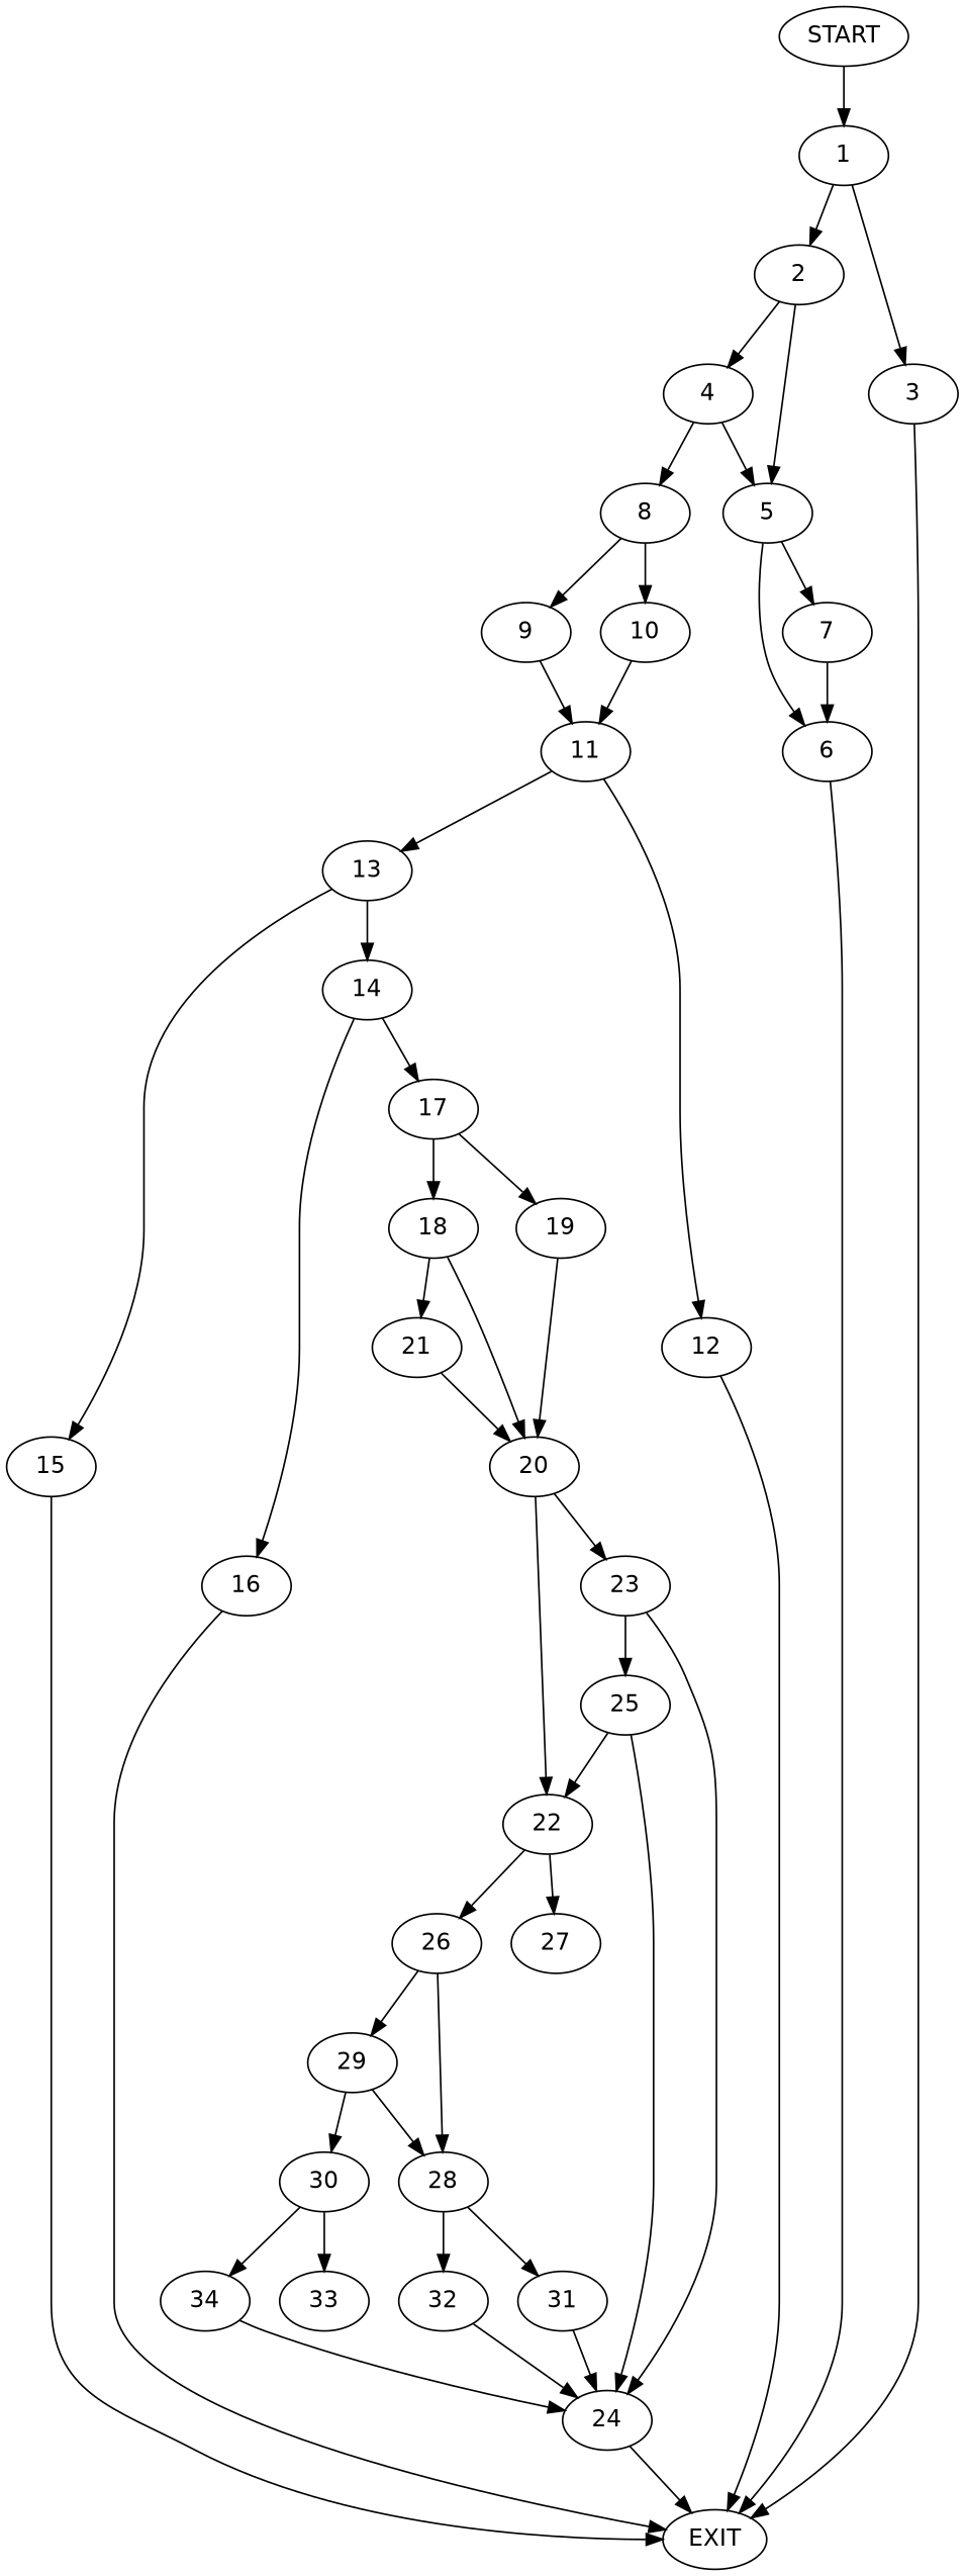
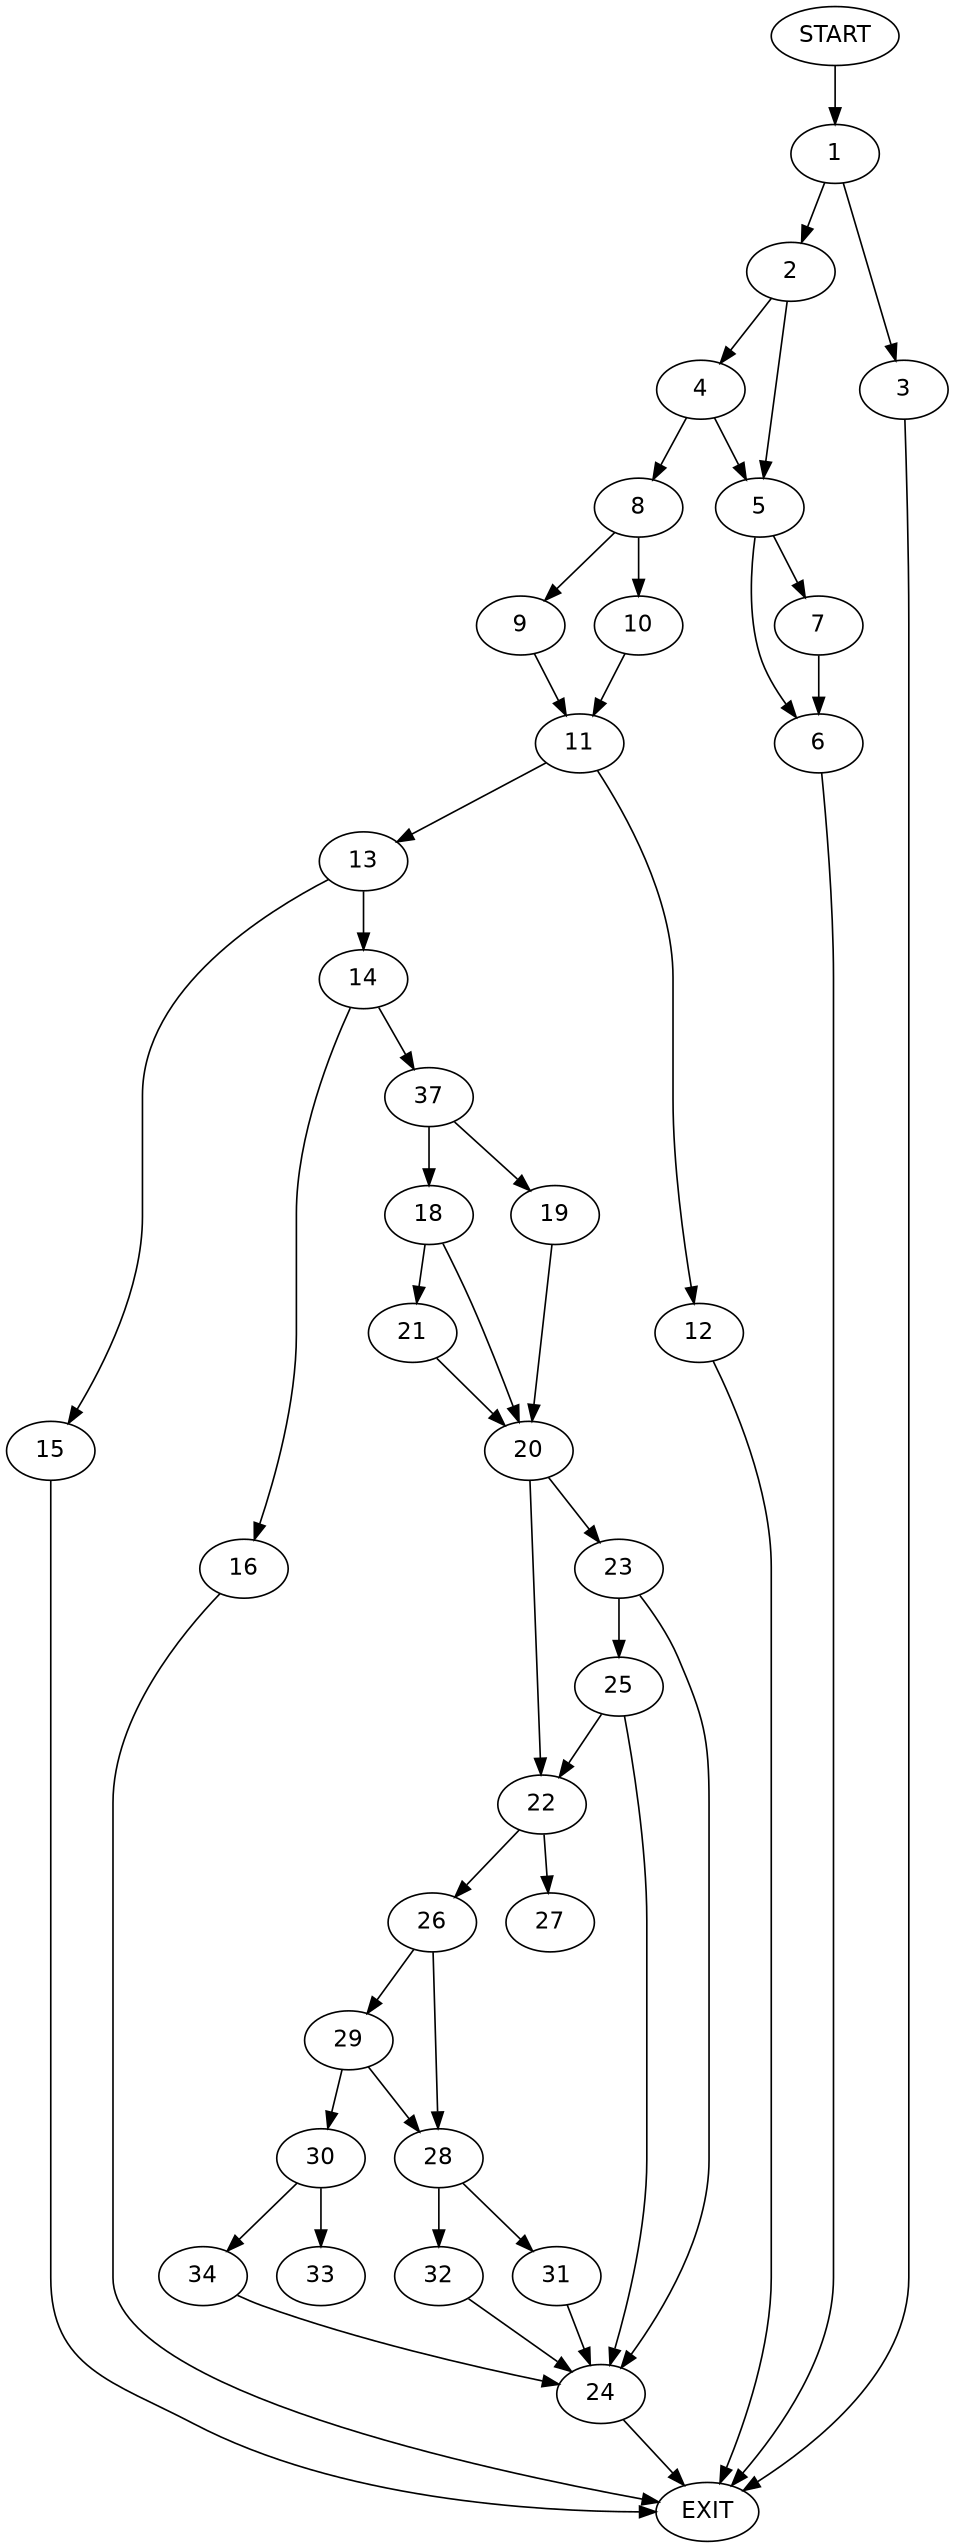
  digraph {
    fontname="DejaVu Sans"
    node [fontname="DejaVu Sans"]
    edge [fontname="DejaVu Sans"]
    n1 [label=START]
    1
    2
    3
    n5 [label=EXIT]
    4
    5
    8
    6
    7
    9
    10
    11
    12
    13
    14
    15
    16
-   17
+   17 [label=37]
    18
    19
    20
    21
    22
    23
    26
    27
    24
    25
    28
    29
    31
    32
    30
    33
    34
    n1 -> 1
    1 -> 2
    1 -> 3
    2 -> 4
    2 -> 5
    3 -> n5
    4 -> 5
    4 -> 8
    5 -> 6
    5 -> 7
    8 -> 9
    8 -> 10
    6 -> n5
    7 -> 6
    9 -> 11
    10 -> 11
    11 -> 12
    11 -> 13
    12 -> n5
    13 -> 14
    13 -> 15
    14 -> 16
    14 -> 17
    15 -> n5
    16 -> n5
    17 -> 18
    17 -> 19
    18 -> 20
    18 -> 21
    19 -> 20
    20 -> 22
    20 -> 23
    21 -> 20
    22 -> 26
    22 -> 27
    23 -> 24
    23 -> 25
    26 -> 28
    26 -> 29
    24 -> n5
    25 -> 22
    25 -> 24
    28 -> 31
    28 -> 32
    29 -> 28
    29 -> 30
    31 -> 24
    32 -> 24
    30 -> 33
    30 -> 34
    34 -> 24
  }
